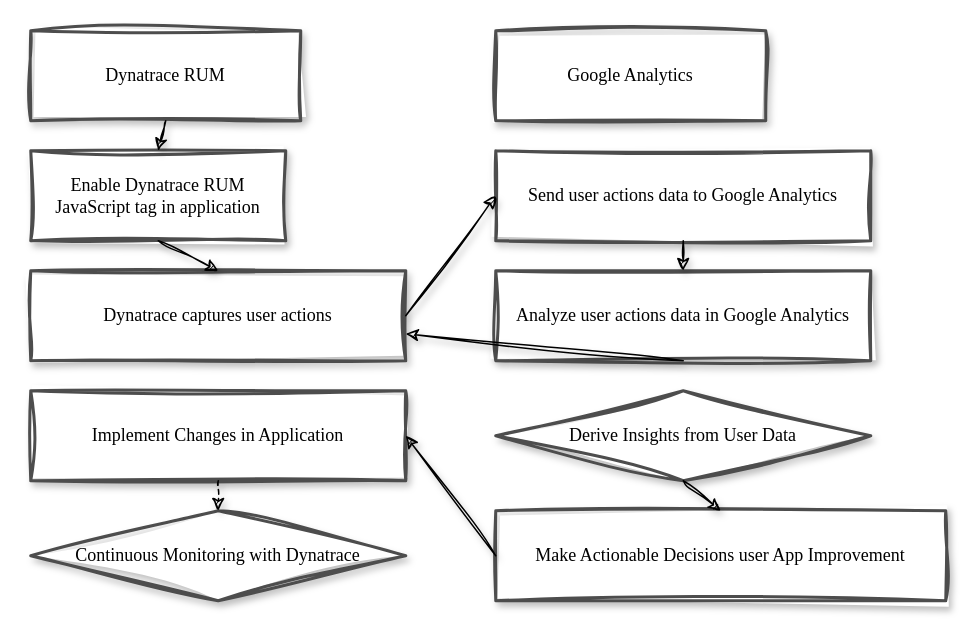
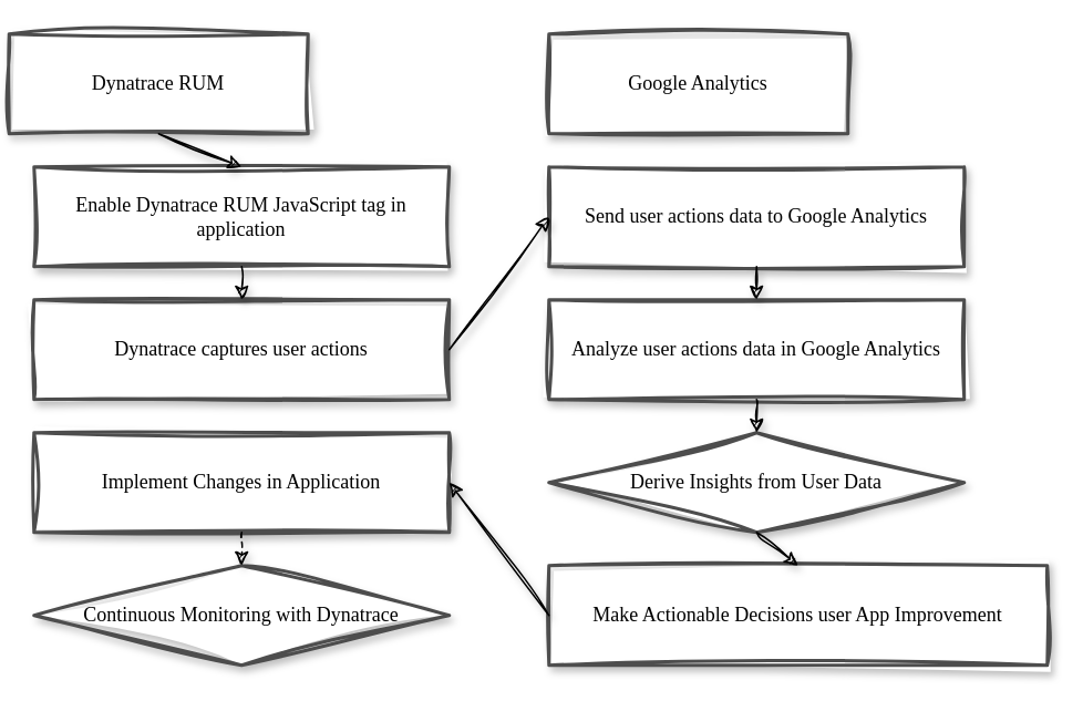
  <mxCell id="0" />
  <mxCell id="1" parent="0" />
- <mxCell id="2" value="Dynatrace RUM" style="rounded=0;whiteSpace=wrap;html=1;strokeWidth=2;strokeColor=#4D4D4D;sketch=1;curveFitting=1;jiggle=2;shadow=1;fontFamily=Comic Sans MS;" parent="1" vertex="1"><mxGeometry x="20" y="20" width="180" height="60" as="geometry" /></mxCell>
- <mxCell id="3" value="Enable Dynatrace RUM JavaScript tag in application" style="rounded=0;whiteSpace=wrap;html=1;strokeWidth=2;strokeColor=#4D4D4D;sketch=1;curveFitting=1;jiggle=2;shadow=1;fontFamily=Comic Sans MS;" parent="1" vertex="1"><mxGeometry x="20" y="100" width="170" height="60" as="geometry" /></mxCell>
+ <mxCell id="2" value="Dynatrace RUM" style="rounded=0;whiteSpace=wrap;html=1;strokeWidth=2;strokeColor=#4D4D4D;sketch=1;curveFitting=1;jiggle=2;shadow=1;fontFamily=Comic Sans MS;" parent="1" vertex="1"><mxGeometry x="5" y="20" width="180" height="60" as="geometry" /></mxCell>
+ <mxCell id="3" value="Enable Dynatrace RUM JavaScript tag in application" style="rounded=0;whiteSpace=wrap;html=1;strokeWidth=2;strokeColor=#4D4D4D;sketch=1;curveFitting=1;jiggle=2;shadow=1;fontFamily=Comic Sans MS;" parent="1" vertex="1"><mxGeometry x="20" y="100" width="250" height="60" as="geometry" /></mxCell>
  <mxCell id="4" style="exitX=0.5;exitY=1;entryX=0.5;entryY=0;sketch=1;curveFitting=1;jiggle=2;shadow=1;fontFamily=Comic Sans MS;" parent="1" source="2" target="3" edge="1"><mxGeometry relative="1" as="geometry" /></mxCell>
  <mxCell id="5" value="Dynatrace captures user actions" style="rounded=0;whiteSpace=wrap;html=1;strokeWidth=2;strokeColor=#4D4D4D;sketch=1;curveFitting=1;jiggle=2;shadow=1;fontFamily=Comic Sans MS;" parent="1" vertex="1"><mxGeometry x="20" y="180" width="250" height="60" as="geometry" /></mxCell>
  <mxCell id="6" style="exitX=0.5;exitY=1;entryX=0.5;entryY=0;sketch=1;curveFitting=1;jiggle=2;shadow=1;fontFamily=Comic Sans MS;" parent="1" source="3" target="5" edge="1"><mxGeometry relative="1" as="geometry" /></mxCell>
  <mxCell id="7" value="Google Analytics" style="rounded=0;whiteSpace=wrap;html=1;strokeWidth=2;strokeColor=#4D4D4D;sketch=1;curveFitting=1;jiggle=2;shadow=1;fontFamily=Comic Sans MS;" parent="1" vertex="1"><mxGeometry x="330" y="20" width="180" height="60" as="geometry" /></mxCell>
  <mxCell id="8" value="Send user actions data to Google Analytics" style="rounded=0;whiteSpace=wrap;html=1;strokeWidth=2;strokeColor=#4D4D4D;sketch=1;curveFitting=1;jiggle=2;shadow=1;fontFamily=Comic Sans MS;" parent="1" vertex="1"><mxGeometry x="330" y="100" width="250" height="60" as="geometry" /></mxCell>
  <mxCell id="9" style="exitX=1;exitY=0.5;entryX=0;entryY=0.5;sketch=1;curveFitting=1;jiggle=2;shadow=1;fontFamily=Comic Sans MS;" parent="1" source="5" target="8" edge="1"><mxGeometry relative="1" as="geometry" /></mxCell>
  <mxCell id="10" value="Analyze user actions data in Google Analytics" style="rounded=0;whiteSpace=wrap;html=1;strokeWidth=2;strokeColor=#4D4D4D;sketch=1;curveFitting=1;jiggle=2;shadow=1;fontFamily=Comic Sans MS;" parent="1" vertex="1"><mxGeometry x="330" y="180" width="250" height="60" as="geometry" /></mxCell>
  <mxCell id="11" style="exitX=0.5;exitY=1;entryX=0.5;entryY=0;sketch=1;curveFitting=1;jiggle=2;shadow=1;fontFamily=Comic Sans MS;" parent="1" source="8" target="10" edge="1"><mxGeometry relative="1" as="geometry" /></mxCell>
  <mxCell id="12" value="Derive Insights from User Data" style="rhombus;whiteSpace=wrap;html=1;strokeWidth=2;strokeColor=#4D4D4D;sketch=1;curveFitting=1;jiggle=2;shadow=1;fontFamily=Comic Sans MS;" parent="1" vertex="1"><mxGeometry x="330" y="260" width="250" height="60" as="geometry" /></mxCell>
- <mxCell id="13" style="exitX=0.5;exitY=1;sketch=1;curveFitting=1;jiggle=2;shadow=1;fontFamily=Comic Sans MS;" parent="1" source="10" target="5" edge="1"><mxGeometry relative="1" as="geometry" /></mxCell>
+ <mxCell id="13" style="exitX=0.5;exitY=1;entryX=0.5;entryY=0;sketch=1;curveFitting=1;jiggle=2;shadow=1;fontFamily=Comic Sans MS;" parent="1" source="10" target="12" edge="1"><mxGeometry relative="1" as="geometry" /></mxCell>
  <mxCell id="14" value="Make Actionable Decisions user App Improvement" style="rounded=0;whiteSpace=wrap;html=1;strokeWidth=2;strokeColor=#4D4D4D;sketch=1;curveFitting=1;jiggle=2;shadow=1;fontFamily=Comic Sans MS;" parent="1" vertex="1"><mxGeometry x="330" y="340" width="300" height="60" as="geometry" /></mxCell>
  <mxCell id="15" style="exitX=0.5;exitY=1;entryX=0.5;entryY=0;sketch=1;curveFitting=1;jiggle=2;shadow=1;fontFamily=Comic Sans MS;" parent="1" source="12" target="14" edge="1"><mxGeometry relative="1" as="geometry" /></mxCell>
  <mxCell id="16" value="Implement Changes in Application" style="rounded=0;whiteSpace=wrap;html=1;strokeWidth=2;strokeColor=#4D4D4D;sketch=1;curveFitting=1;jiggle=2;shadow=1;fontFamily=Comic Sans MS;" parent="1" vertex="1"><mxGeometry x="20" y="260" width="250" height="60" as="geometry" /></mxCell>
  <mxCell id="17" style="exitX=0;exitY=0.5;entryX=1;entryY=0.5;sketch=1;curveFitting=1;jiggle=2;shadow=1;fontFamily=Comic Sans MS;" parent="1" source="14" target="16" edge="1"><mxGeometry relative="1" as="geometry" /></mxCell>
  <mxCell id="18" value="Continuous Monitoring with Dynatrace" style="rhombus;whiteSpace=wrap;html=1;strokeWidth=2;strokeColor=#4D4D4D;sketch=1;curveFitting=1;jiggle=2;shadow=1;fontFamily=Comic Sans MS;" parent="1" vertex="1"><mxGeometry x="20" y="340" width="250" height="60" as="geometry" /></mxCell>
  <mxCell id="19" style="exitX=0.5;exitY=1;entryX=0.5;entryY=0;sketch=1;curveFitting=1;jiggle=2;shadow=1;fontFamily=Comic Sans MS;dashed=1;" parent="1" source="16" target="18" edge="1"><mxGeometry relative="1" as="geometry" /></mxCell>
